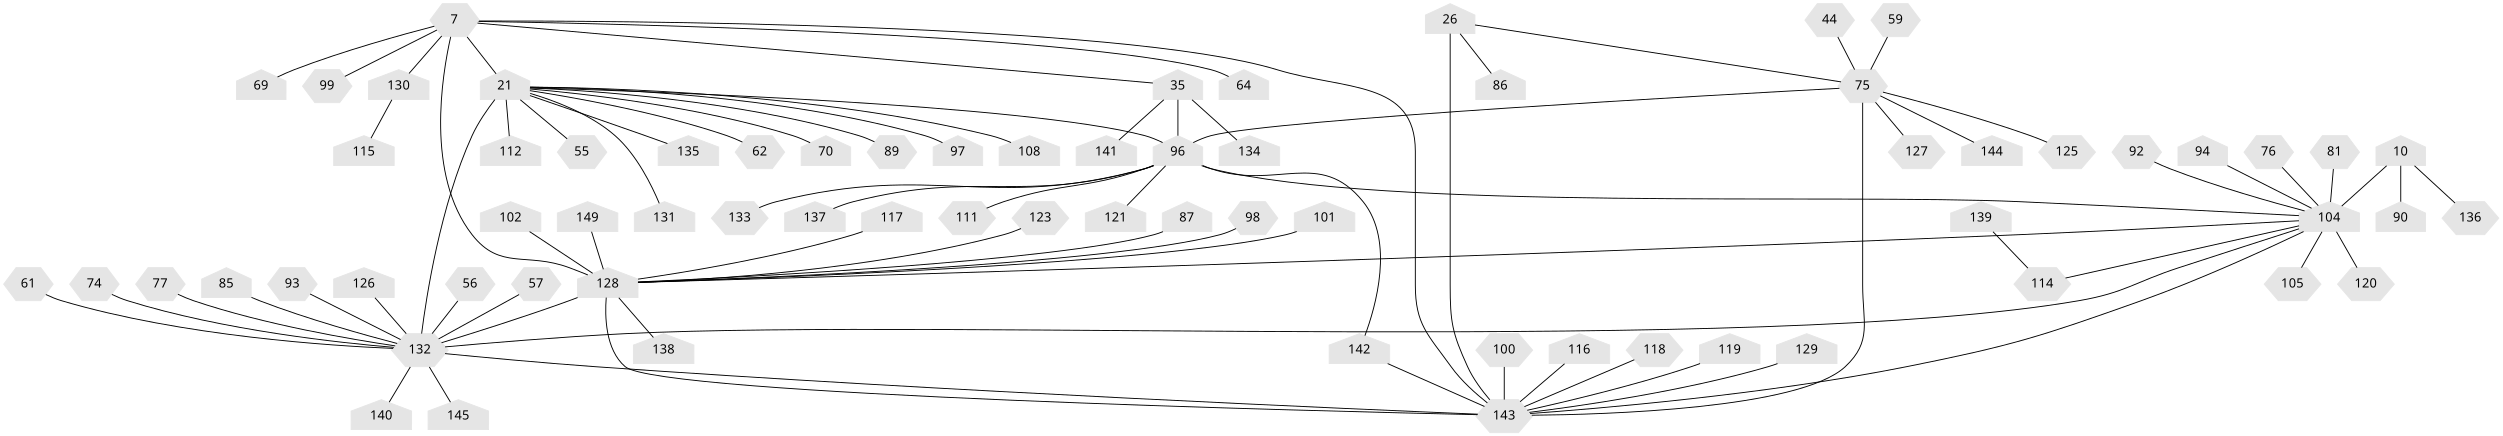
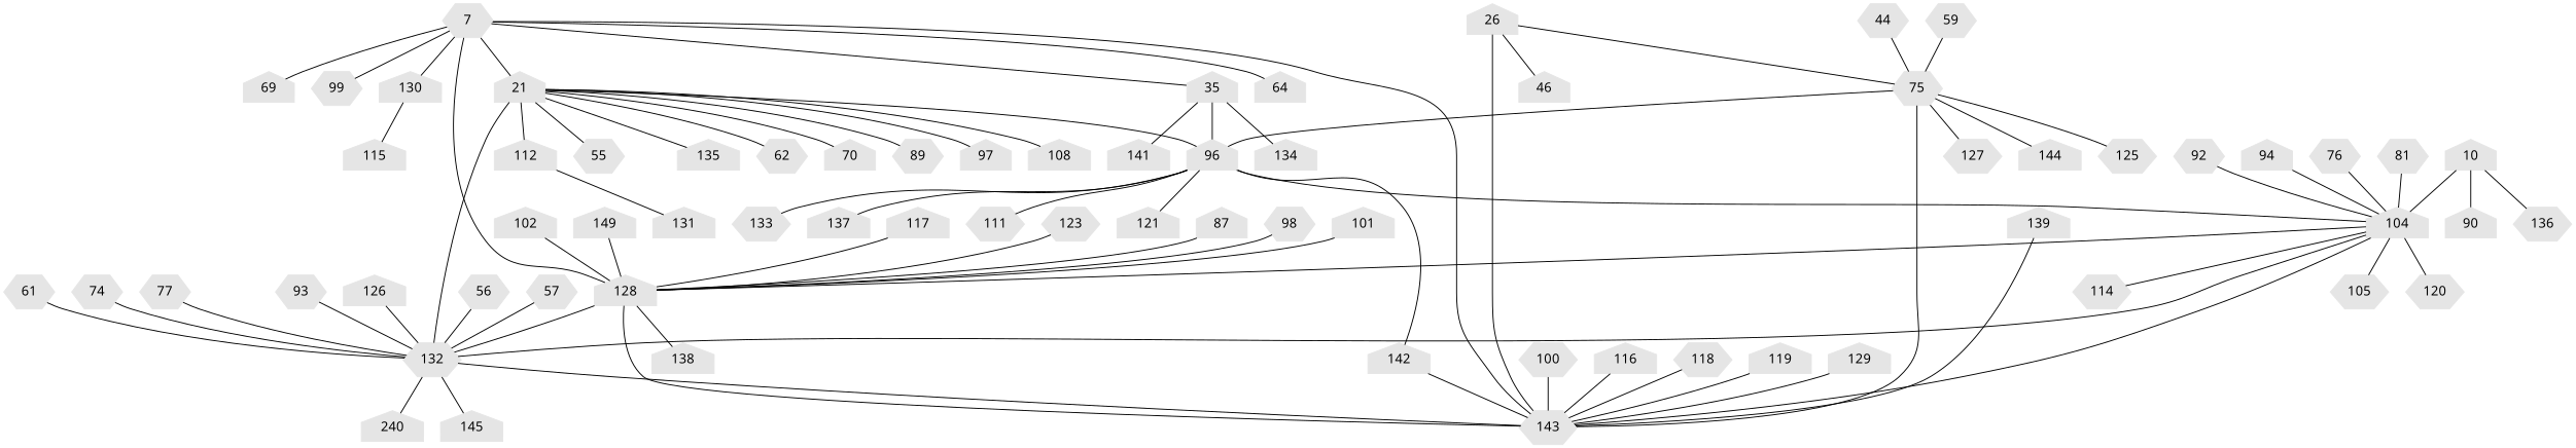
  graph {
    fontname="Noto Sans"
    node [color=gray90 fontname="Noto Sans" shape=house style=filled]
    edge [fontname="Noto Sans"]
    7 [shape=hexagon super="+2+4"]
    21 [super="+19+17"]
    35 [super="+31"]
    64
    69
    99 [shape=hexagon]
    128 [super="+39+6+49+50+80"]
    130
    143 [shape=hexagon super="+110+28+51+113+42+58+73+84+95"]
    55 [shape=hexagon]
    62 [shape=hexagon super="+54"]
    70
    89 [shape=hexagon]
    96 [super="+34+63+32+47+66+68+78+79+82+83"]
    97
    108
    112
    131
    132 [shape=hexagon super="+20+45"]
    135
    134
    141 [super="+91"]
    138
    115
    10 [super="+8"]
    90
    104 [super="+71"]
    136 [shape=hexagon]
    105 [shape=hexagon]
    114 [shape=hexagon]
    120 [shape=hexagon]
    111 [shape=hexagon]
    121
    133 [shape=hexagon]
    137 [super="+88"]
    142 [super="+86"]
-   140 [super="+107"]
+   140 [super="+107" label=240]
    145
    26 [super="+25"]
-   46 [label=86]
+   46
    75 [shape=hexagon super="+72+27"]
    125 [shape=hexagon super="+122"]
    127 [shape=hexagon]
    144
    44 [shape=hexagon]
    56 [shape=hexagon]
    57 [shape=hexagon]
    59 [shape=hexagon]
    61 [shape=hexagon]
    74 [shape=hexagon super="+37"]
    76 [shape=hexagon]
    77 [shape=hexagon]
    81 [shape=hexagon]
-   85
    87
    92 [shape=hexagon]
    93 [shape=hexagon super="+36+60"]
    94
    98 [shape=hexagon]
    100 [shape=hexagon]
    101
    102
    n63 [label=149]
    116
    117
    118 [shape=hexagon]
    119 [super="+38"]
    123 [shape=hexagon]
    126
    129 [super="+124"]
    139
    7 -- 21
    7 -- 35
    7 -- 64
    7 -- 69
    7 -- 99
    7 -- 128 [weight=12]
    7 -- 130
    7 -- 143
    21 -- 55
    21 -- 62
    21 -- 70
    21 -- 89
    21 -- 96
    21 -- 97
    21 -- 108
    21 -- 112
-   21 -- 131
+   112 -- 131
    21 -- 132 [weight=12]
    21 -- 135
    35 -- 96 [weight=10]
    35 -- 134
    35 -- 141
    128 -- 143
    128 -- 132
    128 -- 138
    130 -- 115
    96 -- 104
    96 -- 111
    96 -- 121
    96 -- 133
    96 -- 137
    96 -- 142
    132 -- 143 [weight=3]
    132 -- 140
    132 -- 145
    10 -- 90
    10 -- 104 [weight=10]
    10 -- 136
    104 -- 128 [weight=2]
    104 -- 143
    104 -- 132 [weight=2]
    104 -- 105
    104 -- 114
    104 -- 120
    142 -- 143
    26 -- 143 [weight=6]
    26 -- 46
    26 -- 75 [weight=4]
    75 -- 143 [weight=6]
    75 -- 96
    75 -- 125
    75 -- 127
    75 -- 144
    44 -- 75
    56 -- 132
    57 -- 132
    59 -- 75
    61 -- 132
    74 -- 132
    76 -- 104
    77 -- 132
    81 -- 104
-   85 -- 132
    87 -- 128
    92 -- 104
    93 -- 132
    94 -- 104
    98 -- 128
    100 -- 143
    101 -- 128
    102 -- 128
    n63 -- 128
    116 -- 143
    117 -- 128
    118 -- 143
    119 -- 143
    123 -- 128
    126 -- 132
    129 -- 143
-   139 -- 114
+   139 -- 143
  }
